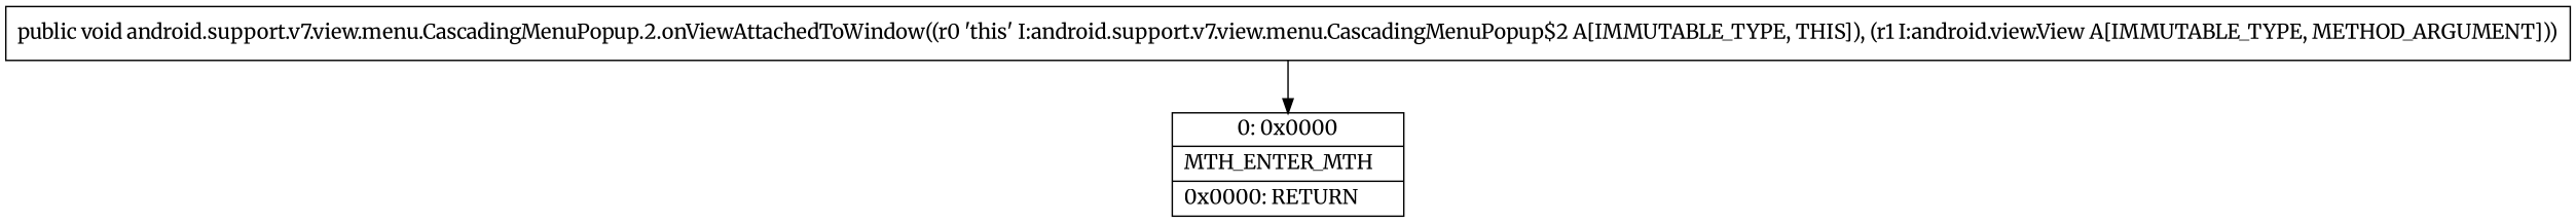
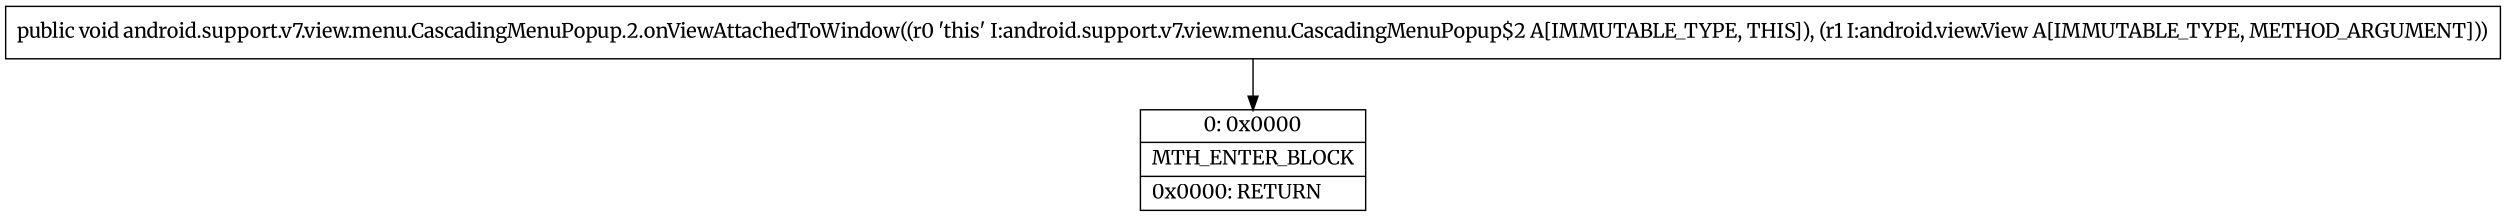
  digraph {
    fontname=Merriweather
    node [shape=record fontname=Merriweather]
-   n1 [label="{0\:\ 0x0000|MTH_ENTER_MTH\l|0x0000: RETURN   \l}"]
+   n1 [label="{0\:\ 0x0000|MTH_ENTER_BLOCK\l|0x0000: RETURN   \l}"]
    n2 [label="{public void android.support.v7.view.menu.CascadingMenuPopup.2.onViewAttachedToWindow((r0 'this' I:android.support.v7.view.menu.CascadingMenuPopup$2 A[IMMUTABLE_TYPE, THIS]), (r1 I:android.view.View A[IMMUTABLE_TYPE, METHOD_ARGUMENT])) }"]
    n2 -> n1 [fontname=Merriweather]
  }
